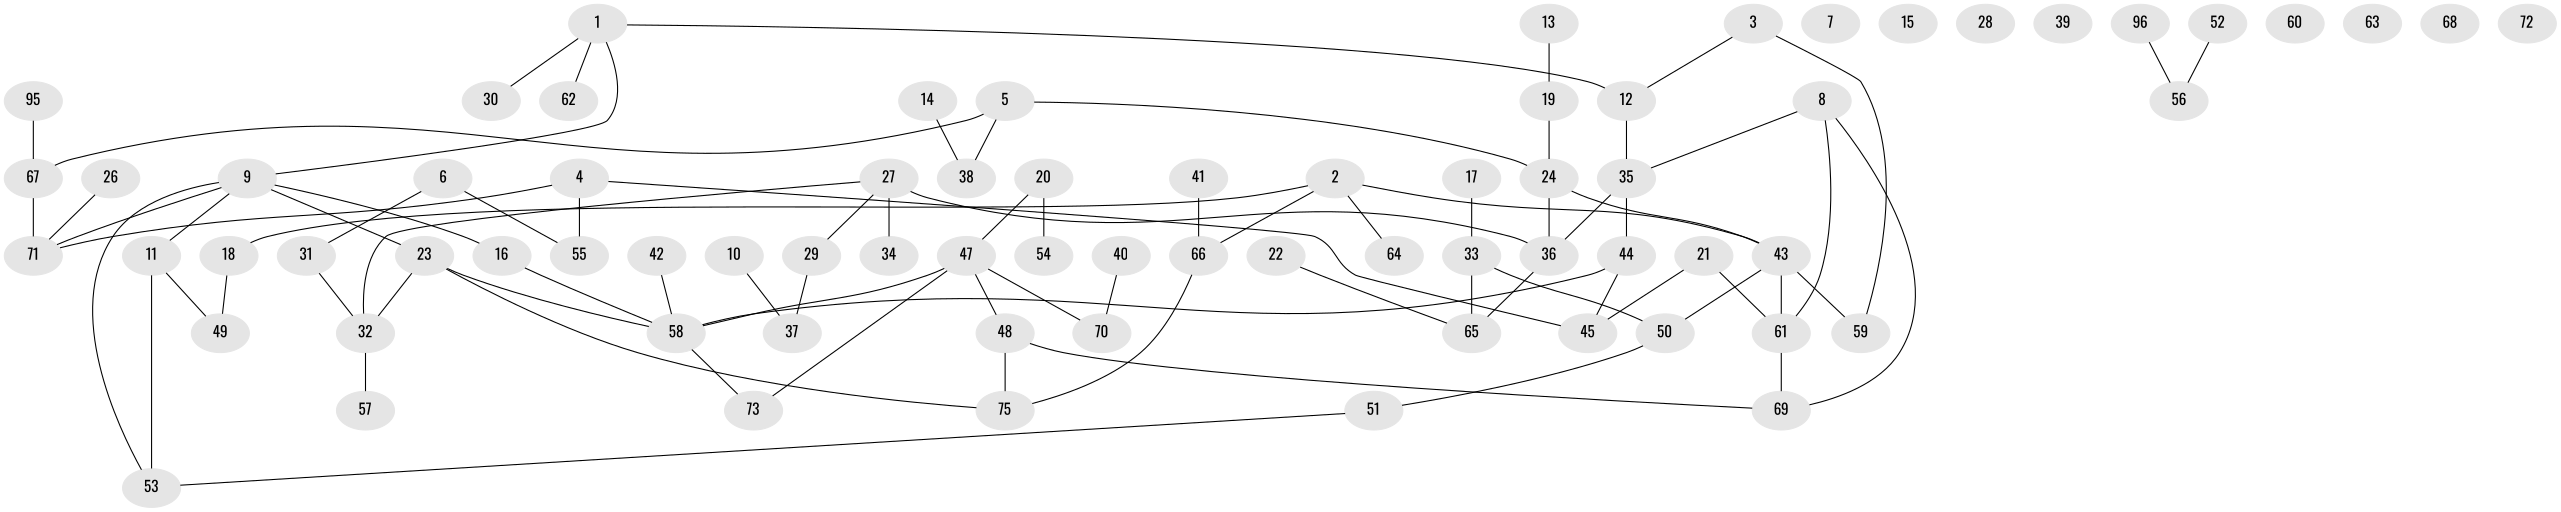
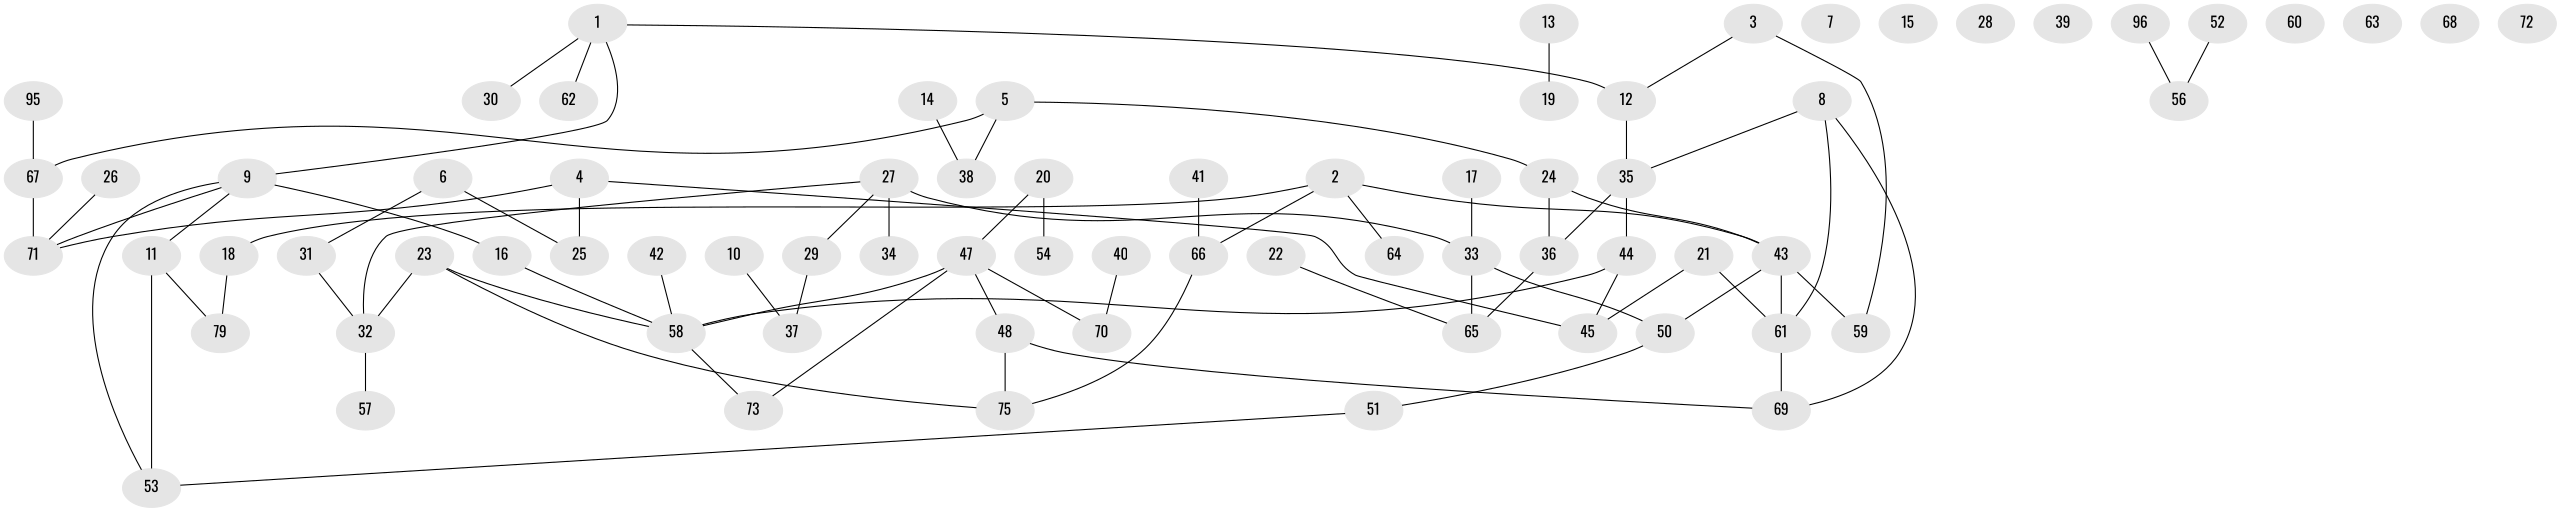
  graph {
    fontname=Oswald
    node [color=gray90 fontname=Oswald style=filled]
    edge [fontname=Oswald]
    1
    9
    12
    30
    62
    71
    11
    16
    23
    53
    35
    2
    18
    43
    64
    66
-   49
+   49 [label=79]
    59
    61
    50
    n21 [label=75]
    3
    4
    45
-   55
+   55 [label=25]
    5
    24
    38
    67
    36
    6
    31
    32
    7
    8
    69
    44
    58
    10
    37
    13
    19
    14
    15
    73
    17
    33
    65
    20
    47
    54
    70
    48
    21
    22
    57
    n57 [label=95]
    26
    27
    29
    34
    28
    51
    39
    40
    41
    42
    n68 [label=96]
    56
    52
    60
    63
    68
    72
    1 -- 9
    1 -- 12
    1 -- 30
    1 -- 62
    9 -- 71
    9 -- 11
    9 -- 16
-   9 -- 23
    9 -- 53
    12 -- 35
    11 -- 53
    11 -- 49
    16 -- 58
    23 -- n21
    23 -- 32
    23 -- 58
    35 -- 36
    35 -- 44
    2 -- 18
    2 -- 43
    2 -- 64
    2 -- 66
    18 -- 49
    43 -- 59
    43 -- 61
    43 -- 50
    66 -- n21
    61 -- 69
    50 -- 51
    3 -- 12
    3 -- 59
    4 -- 71
    4 -- 45
    4 -- 55
    5 -- 24
    5 -- 38
    5 -- 67
    24 -- 43
    24 -- 36
    67 -- 71
    36 -- 65
    6 -- 55
    6 -- 31
    31 -- 32
    32 -- 57
    8 -- 35
    8 -- 61
    8 -- 69
    44 -- 45
    44 -- 58
    58 -- 73
    10 -- 37
    13 -- 19
-   19 -- 24
    14 -- 38
    17 -- 33
    33 -- 50
    33 -- 65
    20 -- 47
    20 -- 54
    47 -- 58
    47 -- 73
    47 -- 70
    47 -- 48
    48 -- n21
    48 -- 69
    21 -- 61
    21 -- 45
    22 -- 65
    n57 -- 67
    26 -- 71
-   27 -- 36
+   27 -- 33
    27 -- 32
    27 -- 29
    27 -- 34
    29 -- 37
    51 -- 53
    40 -- 70
    41 -- 66
    42 -- 58
    n68 -- 56
    52 -- 56
  }
